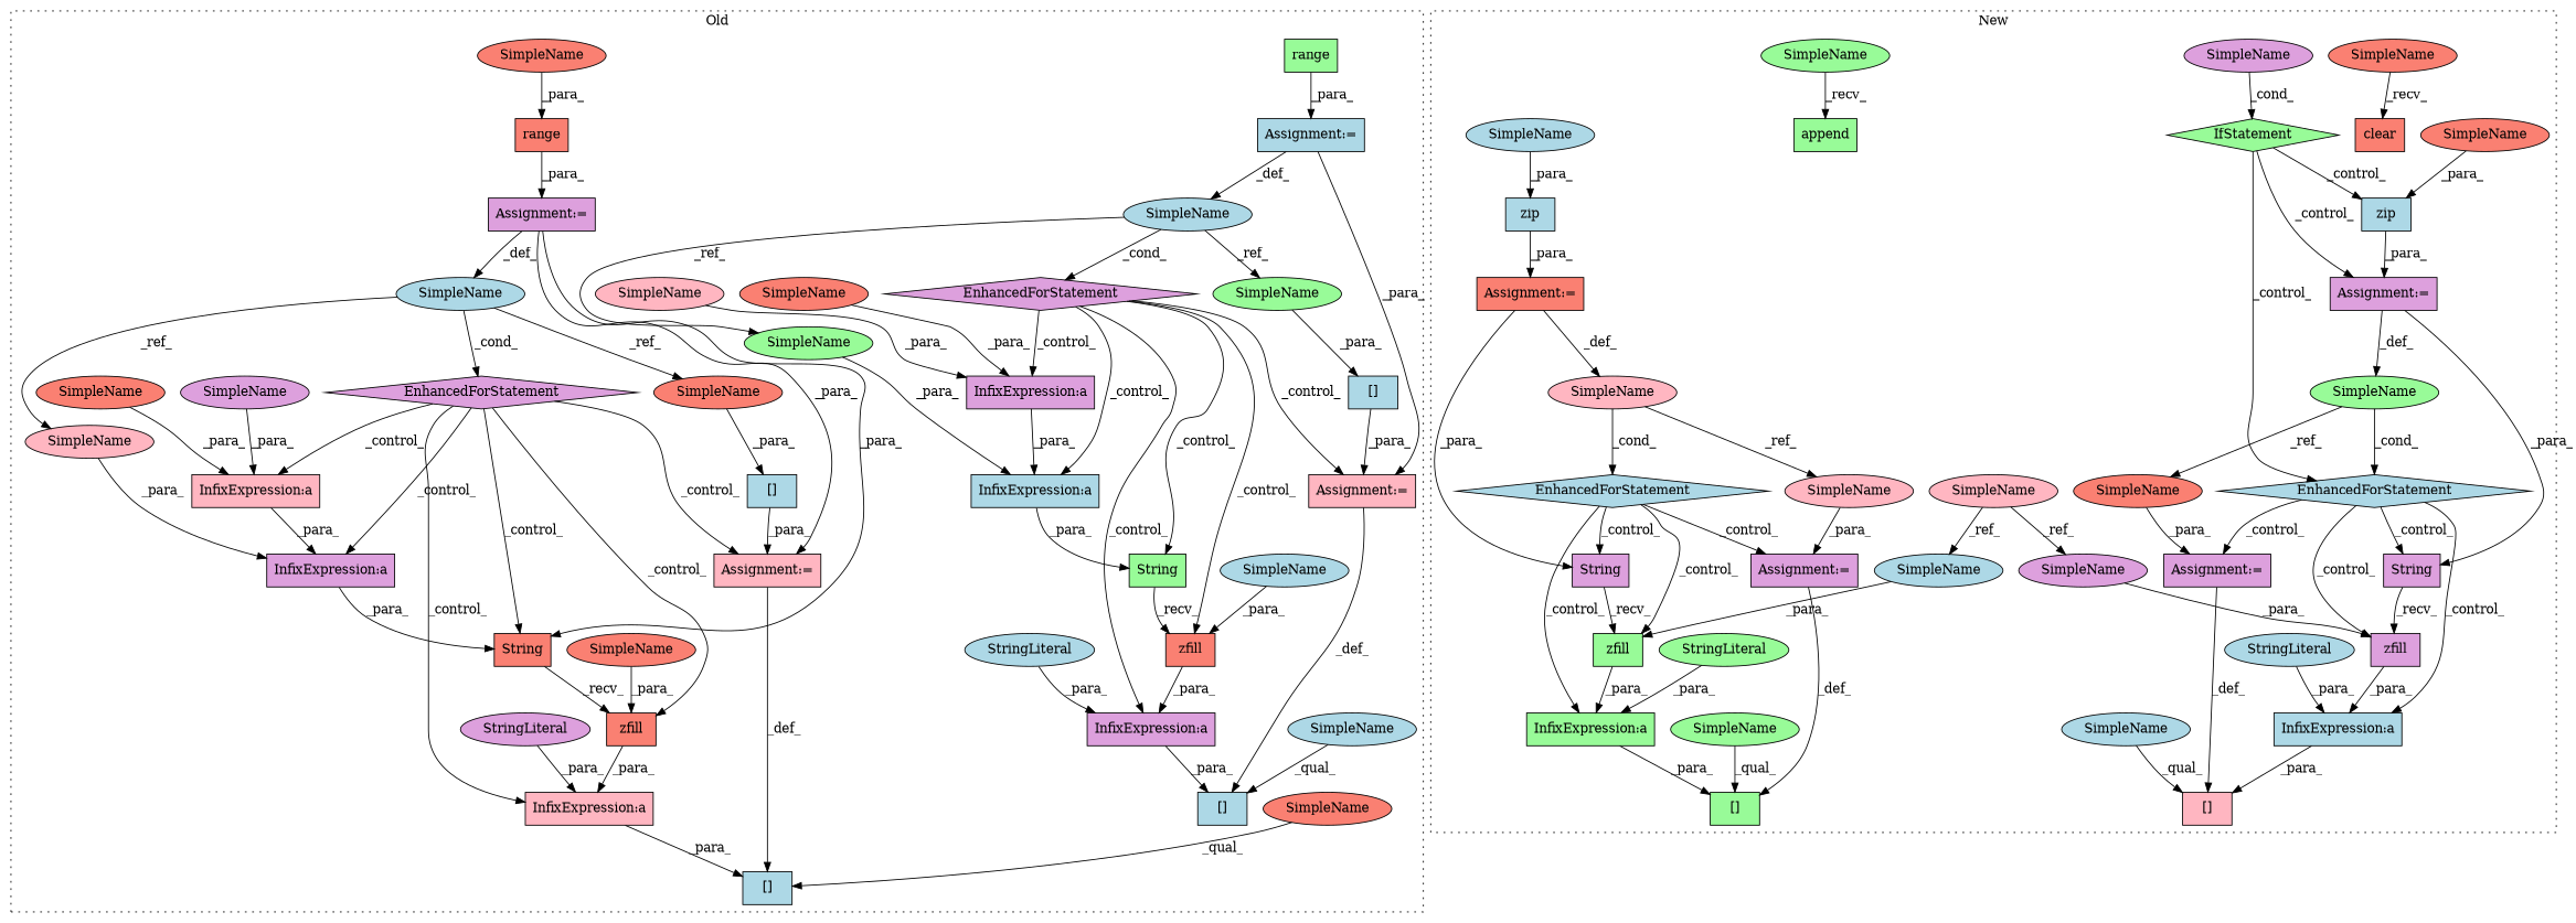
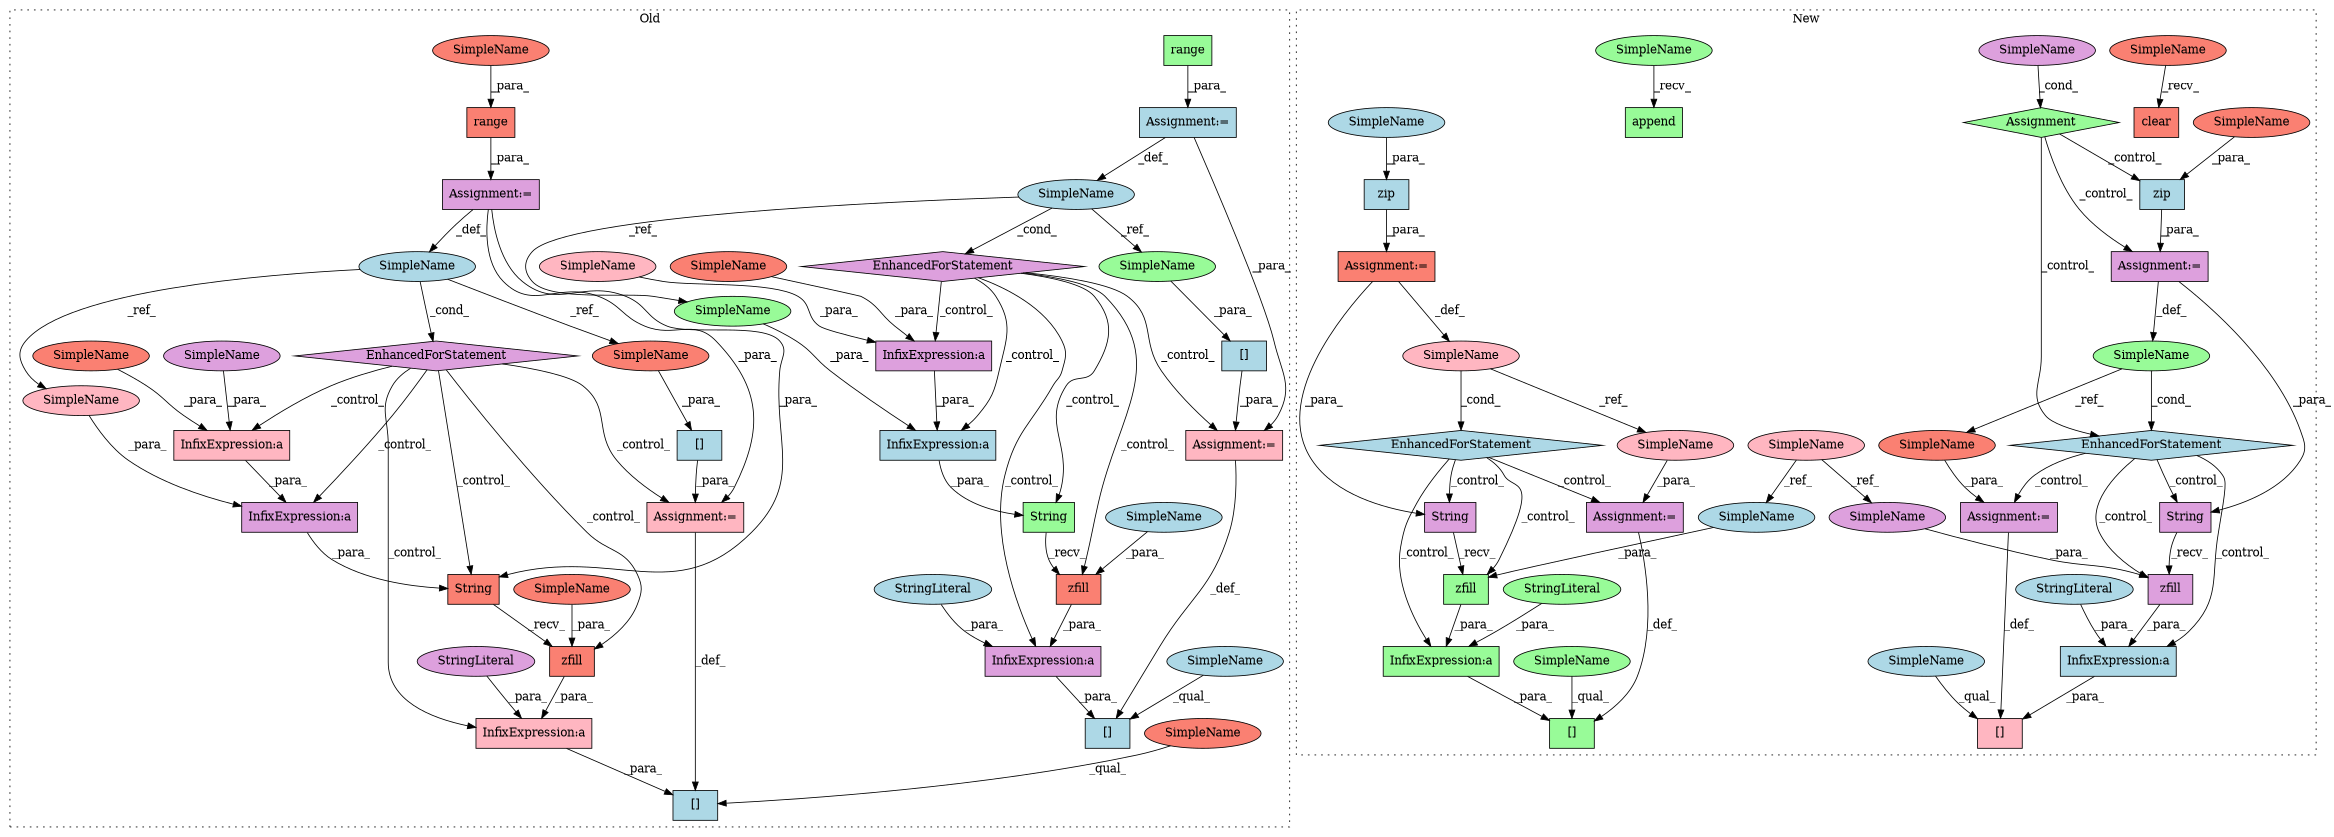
  digraph {
    node [a=42 fillcolor=lightblue l=1 s="5618,5707" shape=box style=filled]
    n1 [a=32 fillcolor=salmon l="6,1" label=zfill s="5783,5797"]
    n2 [a=70 fillcolor=plum l="65,2" label=EnhancedForStatement shape=diamond]
    n3 [a=32 fillcolor=palegreen l="7,1" label=String s="5747,5781"]
    n4 [a=7 l="65,2" label="Assignment:="]
    n5 [a=2 l="2,1" label="[]" s="5801,5804"]
    n6 [a=27 fillcolor=plum l=3 label="InfixExpression:a" s=5744]
    n7 [a=2 l="13,1" label="[]" s="5723,5799"]
    n8 [a=45 l=7 label=StringLiteral s=5737 shape=ellipse]
    n9 [a=2 l="13,1" label="[]" s="5072,5148"]
    n10 [a=27 fillcolor=lightpink l=3 label="InfixExpression:a" s=5093]
    n11 [a=70 fillcolor=plum l="65,2" label=EnhancedForStatement s="4967,5056" shape=diamond]
    n12 [label=SimpleName s=5036 shape=ellipse]
    n13 [a=27 fillcolor=lightpink l=3 label="InfixExpression:a" s=5113]
    n14 [a=27 fillcolor=plum l=3 label="InfixExpression:a" s=5126]
    n15 [a=2 l="2,1" label="[]" s="5150,5153"]
    n16 [a=32 fillcolor=salmon l="6,1" label=range s="5040,5055"]
    n17 [a=32 fillcolor=salmon l="7,1" label=String s="5096,5130"]
    n18 [a=45 fillcolor=plum l=7 label=StringLiteral s=5086 shape=ellipse]
    n19 [a=32 fillcolor=salmon l="6,1" label=zfill s="5132,5146"]
    n20 [a=27 fillcolor=plum l=3 label="InfixExpression:a" s=5764]
    n21 [a=27 l=3 label="InfixExpression:a" s=5777]
    n22 [a=32 fillcolor=palegreen l="6,1" label=range s="5691,5706"]
    n23 [label=SimpleName s=5687 shape=ellipse]
    n24 [a=7 fillcolor=plum l="65,2" label="Assignment:=" s="4967,5056"]
    n25 [a=7 fillcolor=lightpink label="Assignment:=" s=5800]
    n26 [a=7 fillcolor=lightpink label="Assignment:=" s=5149]
    n27 [fillcolor=salmon l=9 label=SimpleName s=5755 shape=ellipse]
    n28 [fillcolor=salmon l=9 label=SimpleName s=5104 shape=ellipse]
    n29 [l=12 label=SimpleName s=5723 shape=ellipse]
    n30 [fillcolor=salmon l=12 label=SimpleName s=5072 shape=ellipse]
    n31 [fillcolor=salmon l=9 label=SimpleName s=5046 shape=ellipse]
    n32 [fillcolor=plum l=9 label=SimpleName s=5116 shape=ellipse]
    n33 [fillcolor=lightpink l=9 label=SimpleName s=5767 shape=ellipse]
    n34 [fillcolor=salmon label=SimpleName s=5152 shape=ellipse]
    n35 [fillcolor=lightpink label=SimpleName s=5129 shape=ellipse]
    n36 [fillcolor=palegreen label=SimpleName s=5803 shape=ellipse]
    n37 [fillcolor=palegreen label=SimpleName s=5780 shape=ellipse]
    n38 [fillcolor=salmon l=8 label=SimpleName s=5138 shape=ellipse]
    n39 [l=8 label=SimpleName s=5789 shape=ellipse]
    n40 [a=70 l="83,2" label=EnhancedForStatement s="5020,5125" shape=diamond]
    n41 [a=7 fillcolor=salmon l="83,2" label="Assignment:=" s="5020,5125"]
    n42 [a=32 fillcolor=plum l="7,1" label=String s="5165,5175"]
    n43 [a=27 fillcolor=palegreen l=3 label="InfixExpression:a" s=5162]
    n44 [a=2 fillcolor=palegreen l="13,1" label="[]" s="5141,5193"]
    n45 [a=45 fillcolor=palegreen l=7 label=StringLiteral s=5155 shape=ellipse]
    n46 [a=2 fillcolor=lightpink l="13,1" label="[]" s="5769,5821"]
    n47 [a=27 l=3 label="InfixExpression:a" s=5790]
    n48 [fillcolor=palegreen l=4 label=SimpleName s=5735 shape=ellipse]
    n49 [a=70 l="83,2" label=EnhancedForStatement s="5648,5753" shape=diamond]
    n50 [a=32 l="4,1" label=zip s="5742,5752"]
    n51 [fillcolor=plum label=SimpleName shape=ellipse l="" s=""]
    n52 [a=32 fillcolor=plum l="7,1" label=String s="5793,5803"]
    n53 [a=45 l=7 label=StringLiteral s=5783 shape=ellipse]
    n54 [a=32 fillcolor=palegreen l="7,1" label=append s="4731,4745"]
    n55 [a=32 fillcolor=salmon l=7 label=clear s=5251]
-   n56 [a=25 fillcolor=palegreen l="4,2" label=IfStatement s="5356,5378" shape=diamond]
+   n56 [a=25 fillcolor=palegreen l="4,2" label=Assignment s="5356,5378" shape=diamond]
    n57 [a=32 fillcolor=plum l="6,1" label=zfill s="5805,5819"]
    n58 [fillcolor=lightpink l=8 label=SimpleName s=3720 shape=ellipse]
    n59 [a=32 fillcolor=palegreen l="6,1" label=zfill s="5177,5191"]
    n60 [a=32 l="4,1" label=zip s="5114,5124"]
    n61 [fillcolor=lightpink l=4 label=SimpleName s=5107 shape=ellipse]
    n62 [a=7 fillcolor=plum l="83,2" label="Assignment:=" s="5648,5753"]
    n63 [a=7 fillcolor=plum label="Assignment:=" s=5194]
    n64 [a=7 fillcolor=plum label="Assignment:=" s=5822]
    n65 [fillcolor=salmon l=4 label=SimpleName s=5246 shape=ellipse]
    n66 [l=4 label=SimpleName s=5118 shape=ellipse]
    n67 [fillcolor=palegreen l=4 label=SimpleName s=4726 shape=ellipse]
    n68 [fillcolor=salmon l=4 label=SimpleName s=5746 shape=ellipse]
    n69 [l=8 label=SimpleName s=5183 shape=ellipse]
    n70 [fillcolor=plum l=8 label=SimpleName s=5811 shape=ellipse]
    n71 [l=12 label=SimpleName s=5769 shape=ellipse]
    n72 [fillcolor=palegreen l=12 label=SimpleName s=5141 shape=ellipse]
    n73 [fillcolor=salmon l=4 label=SimpleName s=5823 shape=ellipse]
    n74 [fillcolor=lightpink l=4 label=SimpleName s=5195 shape=ellipse]
    subgraph cluster_1 {
      label=Old
      style=dotted
      n1
      n2
      n3
      n4
      n5
      n6
      n7
      n8
      n9
      n10
      n11
      n12
      n13
      n14
      n15
      n16
      n17
      n18
      n19
      n20
      n21
      n22
      n23
      n24
      n25
      n26
      n27
      n28
      n29
      n30
      n31
      n32
      n33
      n34
      n35
      n36
      n37
      n38
      n39
    }
    subgraph cluster_2 {
      label=New
      style=dotted
      n40
      n41
      n42
      n43
      n44
      n45
      n46
      n47
      n48
      n49
      n50
      n51
      n52
      n53
      n54
      n55
      n56
      n57
      n58
      n59
      n60
      n61
      n62
      n63
      n64
      n65
      n66
      n67
      n68
      n69
      n70
      n71
      n72
      n73
      n74
    }
    n1 -> n6 [label=_para_]
    n2 -> n1 [label=_control_]
    n2 -> n3 [label=_control_]
    n2 -> n6 [label=_control_]
    n2 -> n20 [label=_control_]
    n2 -> n21 [label=_control_]
    n2 -> n25 [label=_control_]
    n3 -> n1 [label=_recv_]
    n4 -> n23 [label=_def_]
    n4 -> n25 [label=_para_]
    n5 -> n25 [label=_para_]
    n6 -> n7 [label=_para_]
    n8 -> n6 [label=_para_]
    n10 -> n9 [label=_para_]
    n11 -> n10 [label=_control_]
    n11 -> n13 [label=_control_]
    n11 -> n14 [label=_control_]
    n11 -> n17 [label=_control_]
    n11 -> n19 [label=_control_]
    n11 -> n26 [label=_control_]
    n12 -> n11 [label=_cond_]
    n12 -> n34 [label=_ref_]
    n12 -> n35 [label=_ref_]
    n13 -> n14 [label=_para_]
    n14 -> n17 [label=_para_]
    n15 -> n26 [label=_para_]
    n16 -> n24 [label=_para_]
    n17 -> n19 [label=_recv_]
    n18 -> n10 [label=_para_]
    n19 -> n10 [label=_para_]
    n20 -> n21 [label=_para_]
    n21 -> n3 [label=_para_]
    n22 -> n4 [label=_para_]
    n23 -> n2 [label=_cond_]
    n23 -> n36 [label=_ref_]
    n23 -> n37 [label=_ref_]
    n24 -> n12 [label=_def_]
    n24 -> n17 [label=_para_]
    n24 -> n26 [label=_para_]
    n25 -> n7 [label=_def_]
    n26 -> n9 [label=_def_]
    n27 -> n20 [label=_para_]
    n28 -> n13 [label=_para_]
    n29 -> n7 [label=_qual_]
    n30 -> n9 [label=_qual_]
    n31 -> n16 [label=_para_]
    n32 -> n13 [label=_para_]
    n33 -> n20 [label=_para_]
    n34 -> n15 [label=_para_]
    n35 -> n14 [label=_para_]
    n36 -> n5 [label=_para_]
    n37 -> n21 [label=_para_]
    n38 -> n19 [label=_para_]
    n39 -> n1 [label=_para_]
    n40 -> n42 [label=_control_]
    n40 -> n43 [label=_control_]
    n40 -> n59 [label=_control_]
    n40 -> n63 [label=_control_]
    n41 -> n42 [label=_para_]
    n41 -> n61 [label=_def_]
    n42 -> n59 [label=_recv_]
    n43 -> n44 [label=_para_]
    n45 -> n43 [label=_para_]
    n47 -> n46 [label=_para_]
    n48 -> n49 [label=_cond_]
    n48 -> n73 [label=_ref_]
    n49 -> n47 [label=_control_]
    n49 -> n52 [label=_control_]
    n49 -> n57 [label=_control_]
    n49 -> n64 [label=_control_]
    n50 -> n62 [label=_para_]
    n51 -> n56 [label=_cond_]
    n52 -> n57 [label=_recv_]
    n53 -> n47 [label=_para_]
    n56 -> n49 [label=_control_]
    n56 -> n50 [label=_control_]
    n56 -> n62 [label=_control_]
    n57 -> n47 [label=_para_]
    n58 -> n69 [label=_ref_]
    n58 -> n70 [label=_ref_]
    n59 -> n43 [label=_para_]
    n60 -> n41 [label=_para_]
    n61 -> n40 [label=_cond_]
    n61 -> n74 [label=_ref_]
    n62 -> n48 [label=_def_]
    n62 -> n52 [label=_para_]
    n63 -> n44 [label=_def_]
    n64 -> n46 [label=_def_]
    n65 -> n55 [label=_recv_]
    n66 -> n60 [label=_para_]
    n67 -> n54 [label=_recv_]
    n68 -> n50 [label=_para_]
    n69 -> n59 [label=_para_]
    n70 -> n57 [label=_para_]
    n71 -> n46 [label=_qual_]
    n72 -> n44 [label=_qual_]
    n73 -> n64 [label=_para_]
    n74 -> n63 [label=_para_]
  }
